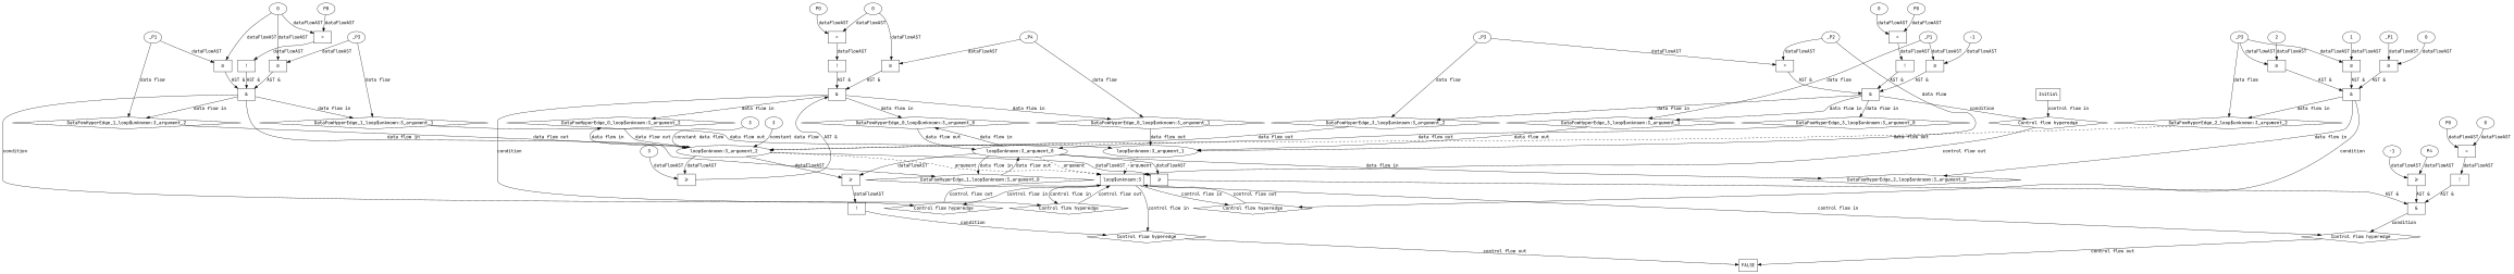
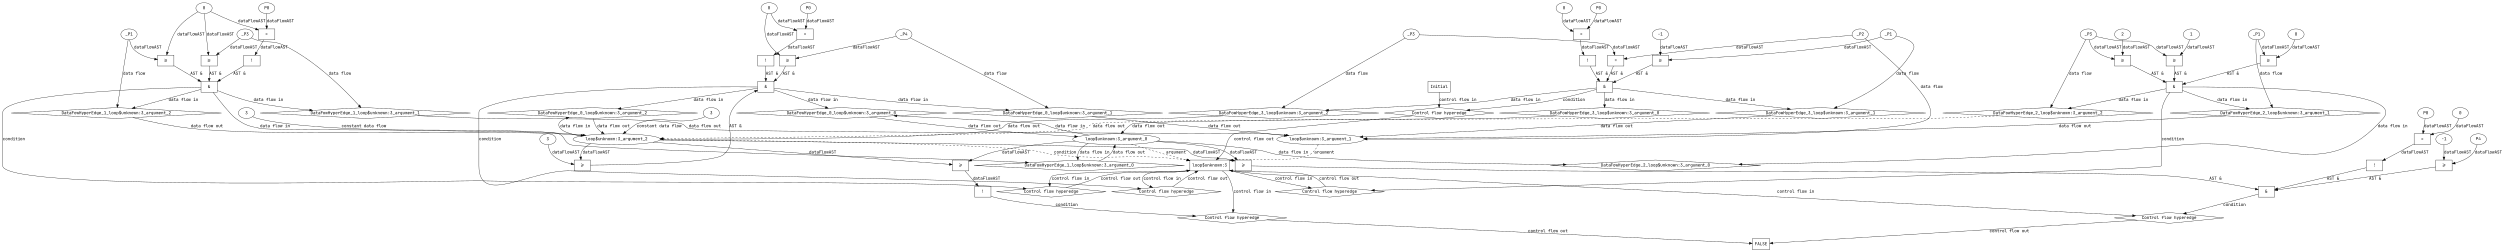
  digraph {
    fontname="JetBrains Mono"
    node [fontname="JetBrains Mono" shape=rect]
    edge [fontname="JetBrains Mono"]
    n1 [label="loop$unknown:3" nodeName="loop$unknown:3"]
    n2 [label="Control flow hyperedge" nodeName=ControlFowHyperEdge_0 shape=diamond]
    n3 [label="Control flow hyperedge" nodeName=ControlFowHyperEdge_1 shape=diamond]
    n4 [label="Control flow hyperedge" nodeName=ControlFowHyperEdge_2 shape=diamond]
    n5 [label="Control flow hyperedge" nodeName=ControlFowHyperEdge_4 shape=diamond]
    n6 [label="Control flow hyperedge" nodeName=ControlFowHyperEdge_5 shape=diamond]
    n7 [label=FALSE nodeName=FALSE]
    n8 [label=Initial nodeName=Initial]
    n9 [label="Control flow hyperedge" nodeName=ControlFowHyperEdge_3 shape=diamond]
    n10 [label="loop$unknown:3_argument_0" nodeName=argument0 shape=oval]
    n11 [label=">=" nodeName="xxxFALSE___loop$unknown:3_4xxxguard2_node_0"]
    n12 [label=">=" nodeName="xxxFALSE___loop$unknown:3_5xxxguard_0_node_1"]
    n13 [label="DataFowHyperEdge_0_loop$unknown:3_argument_0" nodeName="DataFowHyperEdge_0_loop$unknown:3_argument_0" shape=diamond]
    n14 [label="DataFowHyperEdge_1_loop$unknown:3_argument_0" nodeName="DataFowHyperEdge_1_loop$unknown:3_argument_0" shape=diamond]
    n15 [label="DataFowHyperEdge_2_loop$unknown:3_argument_0" nodeName="DataFowHyperEdge_2_loop$unknown:3_argument_0" shape=diamond]
    n16 [label="&" nodeName="xxxFALSE___loop$unknown:3_4xxx_and"]
    n17 [label="!" nodeName="xxxFALSE___loop$unknown:3_5xxxguard_0_node_0"]
    n18 [label="loop$unknown:3_argument_1" nodeName=argument1 shape=oval]
    n19 [label="loop$unknown:3_argument_2" nodeName=argument2 shape=oval]
    n20 [label=">=" nodeName="xxxloop$unknown:3___loop$unknown:3_0xxxguard2_node_0"]
    n21 [label="DataFowHyperEdge_0_loop$unknown:3_argument_2" nodeName="DataFowHyperEdge_0_loop$unknown:3_argument_2" shape=diamond]
    n22 [label="&" nodeName="xxxloop$unknown:3___loop$unknown:3_0xxx_and"]
    n23 [label="DataFowHyperEdge_0_loop$unknown:3_argument_1" nodeName="DataFowHyperEdge_0_loop$unknown:3_argument_1" shape=diamond]
    n24 [label="!" nodeName="xxxloop$unknown:3___loop$unknown:3_0xxxguard_0_node_0"]
    n25 [label="=" nodeName="xxxloop$unknown:3___loop$unknown:3_0xxxguard_0_node_1"]
    n26 [label=P0 nodeName="xxxloop$unknown:3___loop$unknown:3_0xxxguard_0_node_2" shape=""]
    n27 [label=0 nodeName="xxxloop$unknown:3___loop$unknown:3_0xxxguard_0_node_3" shape=""]
    n28 [label=">=" nodeName="xxxloop$unknown:3___loop$unknown:3_0xxxguard1_node_0"]
    n29 [label=_P4 nodeName="xxxloop$unknown:3___loop$unknown:3_0xxxdataFlow_0_node_0" shape=""]
    n30 [label=3 nodeName="xxxloop$unknown:3___loop$unknown:3_0xxxguard2_node_2" shape=""]
    n31 [label="&" nodeName="xxxloop$unknown:3___loop$unknown:3_1xxx_and"]
    n32 [label="DataFowHyperEdge_1_loop$unknown:3_argument_1" nodeName="DataFowHyperEdge_1_loop$unknown:3_argument_1" shape=diamond]
    n33 [label="DataFowHyperEdge_1_loop$unknown:3_argument_2" nodeName="DataFowHyperEdge_1_loop$unknown:3_argument_2" shape=diamond]
    n34 [label="!" nodeName="xxxloop$unknown:3___loop$unknown:3_1xxxguard_0_node_0"]
    n35 [label="=" nodeName="xxxloop$unknown:3___loop$unknown:3_1xxxguard_0_node_1"]
    n36 [label=P0 nodeName="xxxloop$unknown:3___loop$unknown:3_1xxxguard_0_node_2" shape=""]
    n37 [label=0 nodeName="xxxloop$unknown:3___loop$unknown:3_1xxxguard_0_node_3" shape=""]
    n38 [label=">=" nodeName="xxxloop$unknown:3___loop$unknown:3_1xxxguard1_node_0"]
    n39 [label=">=" nodeName="xxxloop$unknown:3___loop$unknown:3_1xxxguard2_node_0"]
    n40 [label=_P3 nodeName="xxxloop$unknown:3___loop$unknown:3_1xxxdataFlow_0_node_0" shape=""]
    n41 [label=_P1 nodeName="xxxloop$unknown:3___loop$unknown:3_1xxxdataFlow1_node_0" shape=""]
    n42 [label="&" nodeName="xxxloop$unknown:3___loop$unknown:3_2xxx_and"]
+   n43 [label="DataFowHyperEdge_2_loop$unknown:3_argument_1" nodeName="DataFowHyperEdge_2_loop$unknown:3_argument_1" shape=diamond]
    n44 [label="DataFowHyperEdge_2_loop$unknown:3_argument_2" nodeName="DataFowHyperEdge_2_loop$unknown:3_argument_2" shape=diamond]
    n45 [label=">=" nodeName="xxxloop$unknown:3___loop$unknown:3_2xxxguard_0_node_0"]
    n46 [label=2 nodeName="xxxloop$unknown:3___loop$unknown:3_2xxxguard_0_node_1" shape=""]
    n47 [label=_P3 nodeName="xxxloop$unknown:3___loop$unknown:3_2xxxdataFlow1_node_0" shape=""]
    n48 [label=">=" nodeName="xxxloop$unknown:3___loop$unknown:3_2xxxguard1_node_0"]
    n49 [label=1 nodeName="xxxloop$unknown:3___loop$unknown:3_2xxxguard1_node_2" shape=""]
    n50 [label=">=" nodeName="xxxloop$unknown:3___loop$unknown:3_2xxxguard2_node_0"]
    n51 [label=0 nodeName="xxxloop$unknown:3___loop$unknown:3_2xxxguard2_node_2" shape=""]
    n52 [label=_P1 nodeName="xxxloop$unknown:3___loop$unknown:3_2xxxdataFlow_0_node_0" shape=""]
    n53 [label="&" nodeName="xxxloop$unknown:3___Initial_3xxx_and"]
    n54 [label="DataFowHyperEdge_3_loop$unknown:3_argument_0" nodeName="DataFowHyperEdge_3_loop$unknown:3_argument_0" shape=diamond]
    n55 [label="DataFowHyperEdge_3_loop$unknown:3_argument_1" nodeName="DataFowHyperEdge_3_loop$unknown:3_argument_1" shape=diamond]
    n56 [label="DataFowHyperEdge_3_loop$unknown:3_argument_2" nodeName="DataFowHyperEdge_3_loop$unknown:3_argument_2" shape=diamond]
    n57 [label="!" nodeName="xxxloop$unknown:3___Initial_3xxxguard_0_node_0"]
    n58 [label="=" nodeName="xxxloop$unknown:3___Initial_3xxxguard_0_node_1"]
    n59 [label=P0 nodeName="xxxloop$unknown:3___Initial_3xxxguard_0_node_2" shape=""]
    n60 [label=0 nodeName="xxxloop$unknown:3___Initial_3xxxguard_0_node_3" shape=""]
    n61 [label=">=" nodeName="xxxloop$unknown:3___Initial_3xxxguard1_node_0"]
    n62 [label=-1 nodeName="xxxloop$unknown:3___Initial_3xxxguard1_node_1" shape=""]
    n63 [label=_P1 nodeName="xxxloop$unknown:3___Initial_3xxxdataFlow1_node_0" shape=""]
    n64 [label="=" nodeName="xxxloop$unknown:3___Initial_3xxxguard2_node_0"]
    n65 [label=_P3 nodeName="xxxloop$unknown:3___Initial_3xxxdataFlow2_node_0" shape=""]
    n66 [label=_P2 nodeName="xxxloop$unknown:3___Initial_3xxxdataFlow_0_node_0" shape=""]
    n67 [label="!" nodeName="xxxFALSE___loop$unknown:3_4xxxguard_0_node_0"]
    n68 [label="=" nodeName="xxxFALSE___loop$unknown:3_4xxxguard_0_node_1"]
    n69 [label=P0 nodeName="xxxFALSE___loop$unknown:3_4xxxguard_0_node_2" shape=""]
    n70 [label=0 nodeName="xxxFALSE___loop$unknown:3_4xxxguard_0_node_3" shape=""]
    n71 [label=">=" nodeName="xxxFALSE___loop$unknown:3_4xxxguard1_node_0"]
    n72 [label=-1 nodeName="xxxFALSE___loop$unknown:3_4xxxguard1_node_1" shape=""]
    n73 [label=P4 nodeName="xxxFALSE___loop$unknown:3_4xxxguard1_node_2" shape=""]
    n74 [label=3 nodeName="xxxFALSE___loop$unknown:3_4xxxloop$unknown:3_argument_2_constant_3" shape=""]
    n75 [label=3 nodeName="xxxFALSE___loop$unknown:3_5xxxloop$unknown:3_argument_2_constant_3" shape=""]
    n1 -> n2 [label="control flow in"]
    n1 -> n3 [label="control flow in"]
    n1 -> n4 [label="control flow in"]
    n1 -> n5 [label="control flow in"]
    n1 -> n6 [label="control flow in"]
    n2 -> n1 [label="control flow out"]
    n3 -> n1 [label="control flow out"]
    n4 -> n1 [label="control flow out"]
    n5 -> n7 [label="control flow out"]
    n6 -> n7 [label="control flow out"]
    n8 -> n9 [label="control flow in"]
    n9 -> n1 [label="control flow out"]
    n10 -> n1 [label=argument style=dashed]
    n10 -> n11 [label=dataFlowAST]
    n10 -> n12 [label=dataFlowAST]
    n10 -> n13 [label="data flow in"]
    n10 -> n14 [label="data flow in"]
    n10 -> n15 [label="data flow in"]
    n11 -> n16 [label="AST &"]
    n12 -> n17 [label=dataFlowAST]
    n13 -> n10 [label="data flow out"]
    n14 -> n10 [label="data flow out"]
    n16 -> n5 [label=condition]
    n17 -> n6 [label=condition]
    n18 -> n1 [label=argument style=dashed]
-   n19 -> n1 [label=argument style=dashed]
+   n19 -> n1 [label=condition style=dashed]
    n19 -> n11 [label=dataFlowAST]
    n19 -> n12 [label=dataFlowAST]
    n19 -> n20 [label=dataFlowAST]
    n19 -> n21 [label="data flow in"]
    n20 -> n22 [label="AST &"]
    n21 -> n19 [label="data flow out"]
    n22 -> n2 [label=condition]
    n22 -> n13 [label="data flow in"]
    n22 -> n21 [label="data flow in"]
    n22 -> n23 [label="data flow in"]
    n23 -> n18 [label="data flow out"]
    n24 -> n22 [label="AST &"]
    n25 -> n24 [label=dataFlowAST]
    n26 -> n25 [label=dataFlowAST]
    n27 -> n25 [label=dataFlowAST]
    n27 -> n28 [label=dataFlowAST]
    n28 -> n22 [label="AST &"]
    n29 -> n23 [label="data flow"]
    n29 -> n28 [label=dataFlowAST]
    n30 -> n20 [label=dataFlowAST]
    n31 -> n3 [label=condition]
    n31 -> n14 [label="data flow in"]
    n31 -> n32 [label="data flow in"]
    n31 -> n33 [label="data flow in"]
    n32 -> n18 [label="data flow out"]
    n33 -> n19 [label="data flow out"]
    n34 -> n31 [label="AST &"]
    n35 -> n34 [label=dataFlowAST]
    n36 -> n35 [label=dataFlowAST]
    n37 -> n35 [label=dataFlowAST]
    n37 -> n38 [label=dataFlowAST]
    n37 -> n39 [label=dataFlowAST]
    n38 -> n31 [label="AST &"]
    n39 -> n31 [label="AST &"]
    n40 -> n32 [label="data flow"]
    n40 -> n38 [label=dataFlowAST]
    n41 -> n33 [label="data flow"]
    n41 -> n39 [label=dataFlowAST]
    n42 -> n4 [label=condition]
    n42 -> n15 [label="data flow in"]
+   n42 -> n43 [label="data flow in"]
    n42 -> n44 [label="data flow in"]
+   n43 -> n18 [label="data flow out"]
    n44 -> n19 [label="data flow out" style=dashed]
    n45 -> n42 [label="AST &"]
    n46 -> n45 [label=dataFlowAST]
    n47 -> n44 [label="data flow"]
    n47 -> n45 [label=dataFlowAST]
    n47 -> n48 [label=dataFlowAST]
    n48 -> n42 [label="AST &"]
    n49 -> n48 [label=dataFlowAST]
    n50 -> n42 [label="AST &"]
    n51 -> n50 [label=dataFlowAST]
+   n52 -> n43 [label="data flow"]
    n52 -> n50 [label=dataFlowAST]
    n53 -> n9 [label=condition]
    n53 -> n54 [label="data flow in"]
    n53 -> n55 [label="data flow in"]
    n53 -> n56 [label="data flow in"]
    n54 -> n10 [label="data flow out"]
    n55 -> n18 [label="data flow out"]
    n56 -> n19 [label="data flow out"]
    n57 -> n53 [label="AST &"]
    n58 -> n57 [label=dataFlowAST]
    n59 -> n58 [label=dataFlowAST]
    n60 -> n58 [label=dataFlowAST]
    n61 -> n53 [label="AST &"]
    n62 -> n61 [label=dataFlowAST]
    n63 -> n55 [label="data flow"]
    n63 -> n61 [label=dataFlowAST]
    n64 -> n53 [label="AST &"]
    n65 -> n56 [label="data flow"]
    n65 -> n64 [label=dataFlowAST]
    n66 -> n18 [label="data flow"]
    n66 -> n64 [label=dataFlowAST]
    n67 -> n16 [label="AST &"]
    n68 -> n67 [label=dataFlowAST]
    n69 -> n68 [label=dataFlowAST]
    n70 -> n68 [label=dataFlowAST]
    n71 -> n16 [label="AST &"]
    n72 -> n71 [label=dataFlowAST]
    n73 -> n71 [label=dataFlowAST]
    n74 -> n19 [label="constant data flow"]
    n75 -> n19 [label="constant data flow"]
  }
